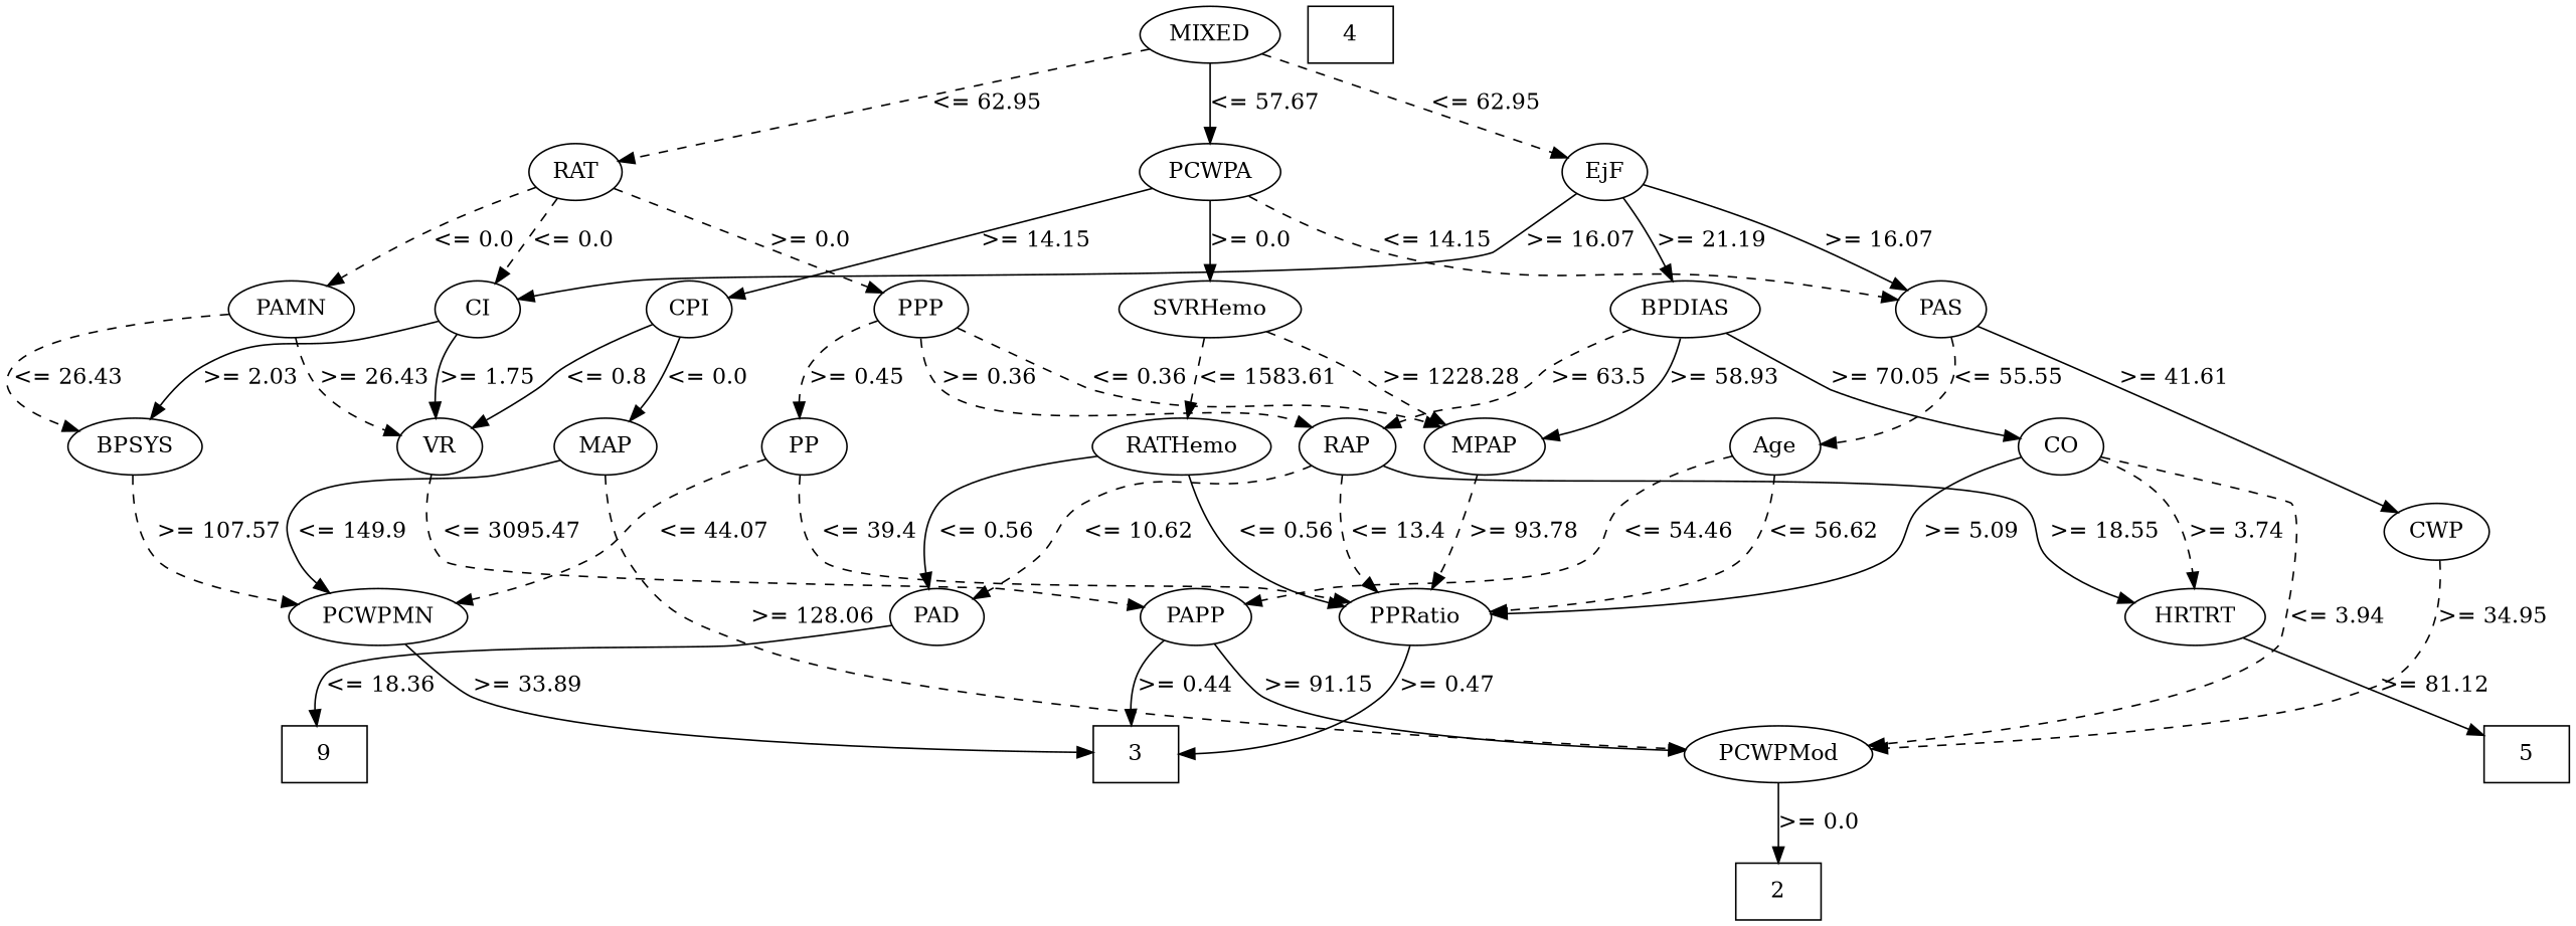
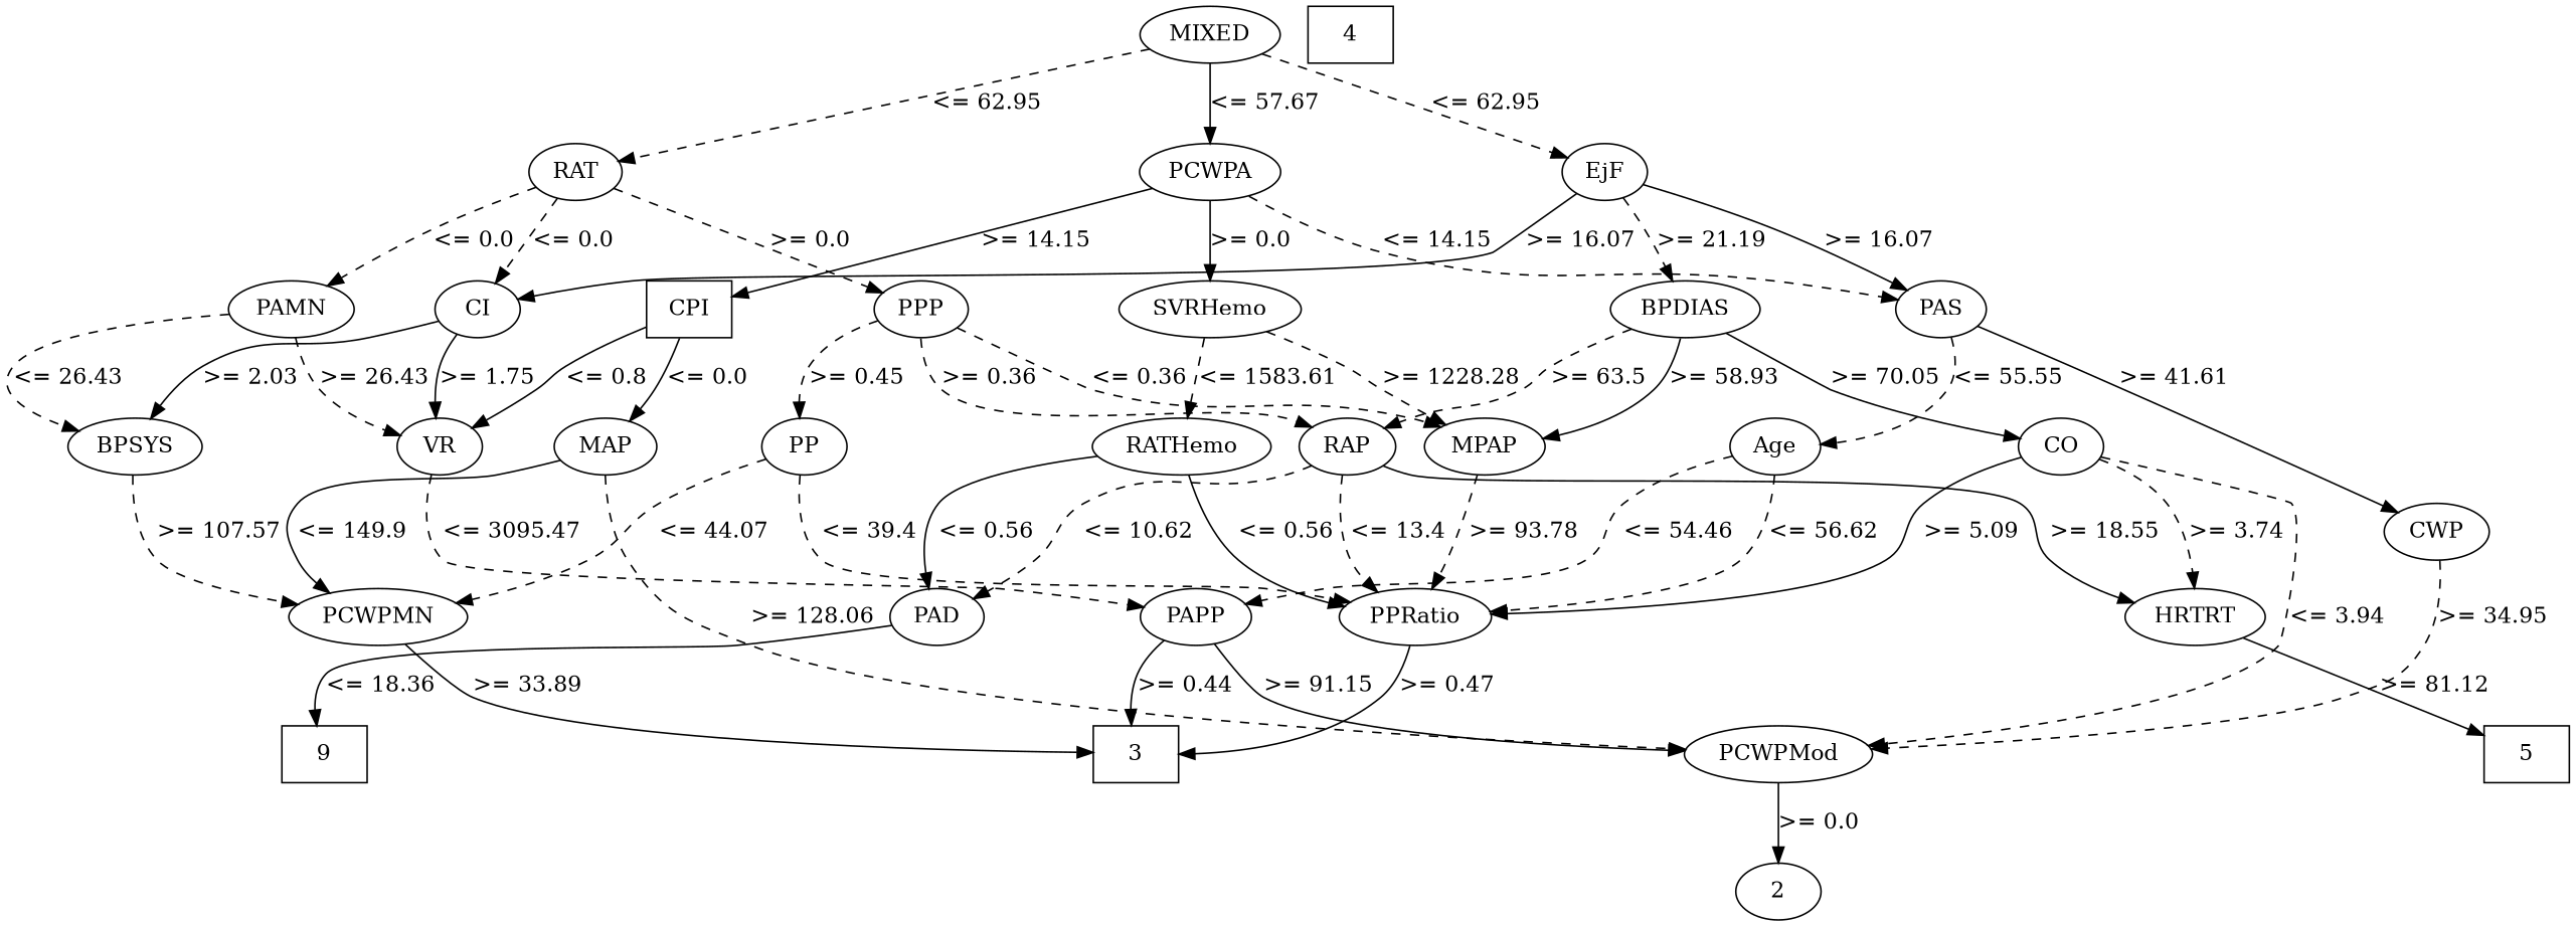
  strict digraph {
    edge [op=">=" param=0.0 style=dashed]
    n1 [height=0.5 label=9 shape=box width=0.75]
-   2 [height=0.5 shape=box width=0.75]
+   2 [height=0.5 shape=ellipse width=0.75]
    3 [height=0.5 shape=box width=0.75]
    4 [height=0.5 shape=box width=0.75]
    5 [height=0.5 shape=box width=0.75]
    RAP [height=0.5 width=0.77778]
    PAD [height=0.5 width=0.79437]
    HRTRT [height=0.5 width=1.1013]
    PPRatio [height=0.5 width=1.1013]
    PAS [height=0.5 width=0.75]
    CWP [height=0.5 width=0.84854]
    Age [height=0.5 width=0.75]
    PCWPMod [height=0.5 width=1.4444]
    PAPP [height=0.5 width=0.88889]
    PAMN [height=0.5 width=1.0139]
    BPSYS [height=0.5 width=1.0471]
    VR [height=0.5 width=0.75]
    PCWPMN [height=0.5 width=1.3902]
    PCWPA [height=0.5 width=1.1555]
    SVRHemo [height=0.5 width=1.3902]
-   CPI [height=0.5 width=0.75]
+   CPI [height=0.5 width=0.75 shape=box]
    RATHemo [height=0.5 width=1.375]
    MPAP [height=0.5 width=0.97491]
    MAP [height=0.5 width=0.84854]
    CO [height=0.5 width=0.75]
    CI [height=0.5 width=0.75]
    MIXED [height=0.5 width=1.125]
    RAT [height=0.5 width=0.76389]
    EjF [height=0.5 width=0.75]
    PPP [height=0.5 width=0.75]
    BPDIAS [height=0.5 width=1.1735]
    PP [height=0.5 width=0.75]
    RAP -> PAD [label="<= 10.62" op="<=" param=10.62]
    RAP -> HRTRT [label=">= 18.55" param=18.55 style=solid]
    RAP -> PPRatio [label="<= 13.4" op="<=" param=13.4]
    PAD -> n1 [label="<= 18.36" op="<=" param=18.36 style=solid]
    HRTRT -> 5 [label=">= 81.12" param=81.12 style=solid]
    PPRatio -> 3 [label=">= 0.47" param=0.47 style=solid]
    PAS -> CWP [label=">= 41.61" param=41.61 style=solid]
    PAS -> Age [label="<= 55.55" op="<=" param=55.55]
    CWP -> PCWPMod [label=">= 34.95" param=34.95]
    Age -> PPRatio [label="<= 56.62" op="<=" param=56.62]
    Age -> PAPP [label="<= 54.46" op="<=" param=54.46]
    PCWPMod -> 2 [label=">= 0.0" style=solid]
    PAPP -> 3 [label=">= 0.44" param=0.44 style=solid]
    PAPP -> PCWPMod [label=">= 91.15" param=91.15 style=solid]
    PAMN -> BPSYS [label="<= 26.43" op="<=" param=26.43]
    PAMN -> VR [label=">= 26.43" param=26.43]
    BPSYS -> PCWPMN [label=">= 107.57" param=107.57]
    VR -> PAPP [label="<= 3095.47" op="<=" param=3095.47]
    PCWPMN -> 3 [label=">= 33.89" param=33.89 style=solid]
    PCWPA -> PAS [label="<= 14.15" op="<=" param=14.15]
    PCWPA -> SVRHemo [label=">= 0.0" style=solid]
    PCWPA -> CPI [label=">= 14.15" param=14.15 style=solid]
    SVRHemo -> RATHemo [label="<= 1583.61" op="<=" param=1583.61]
    SVRHemo -> MPAP [label=">= 1228.28" param=1228.28]
    CPI -> VR [label="<= 0.8" op="<=" param=0.8 style=solid]
    CPI -> MAP [label="<= 0.0" op="<=" style=solid]
    RATHemo -> PAD [label="<= 0.56" op="<=" param=0.56 style=solid]
    RATHemo -> PPRatio [label="<= 0.56" op="<=" param=0.56 style=solid]
    MPAP -> PPRatio [label=">= 93.78" param=93.78]
    MAP -> PCWPMod [label=">= 128.06" param=128.06]
    MAP -> PCWPMN [label="<= 149.9" op="<=" param=149.9 style=solid]
    CO -> HRTRT [label=">= 3.74" param=3.74]
    CO -> PPRatio [label=">= 5.09" param=5.09 style=solid]
    CO -> PCWPMod [label="<= 3.94" op="<=" param=3.94]
    CI -> BPSYS [label=">= 2.03" param=2.03 style=solid]
    CI -> VR [label=">= 1.75" param=1.75 style=solid]
    MIXED -> PCWPA [label="<= 57.67" op="<=" param=57.67 style=solid]
    MIXED -> RAT [label="<= 62.95" op="<=" param=62.95]
    MIXED -> EjF [label="<= 62.95" op="<=" param=62.95]
    RAT -> PAMN [label="<= 0.0" op="<="]
    RAT -> CI [label="<= 0.0" op="<="]
    RAT -> PPP [label=">= 0.0"]
    EjF -> PAS [label=">= 16.07" param=16.07 style=solid]
    EjF -> CI [label=">= 16.07" param=16.07 style=solid]
-   EjF -> BPDIAS [label=">= 21.19" param=21.19 style=solid]
+   EjF -> BPDIAS [label=">= 21.19" param=21.19]
    PPP -> RAP [label=">= 0.36" param=0.36]
    PPP -> MPAP [label="<= 0.36" op="<=" param=0.36]
    PPP -> PP [label=">= 0.45" param=0.45]
    BPDIAS -> RAP [label=">= 63.5" param=63.5]
    BPDIAS -> MPAP [label=">= 58.93" param=58.93 style=solid]
    BPDIAS -> CO [label=">= 70.05" param=70.05 style=solid]
    PP -> PPRatio [label="<= 39.4" op="<=" param=39.4]
    PP -> PCWPMN [label="<= 44.07" op="<=" param=44.07]
  }
